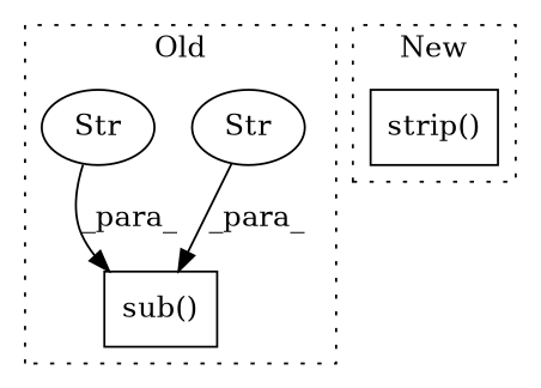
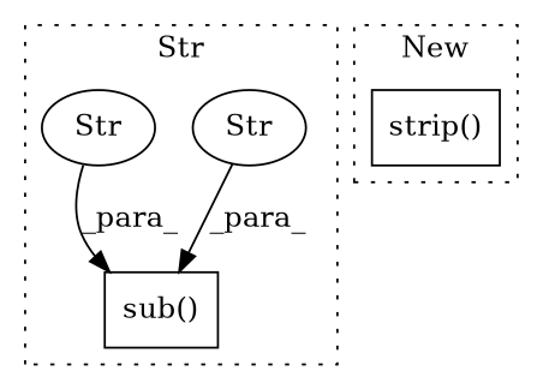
  digraph {
    node [a=75 shape=box]
    n1 [l="7,1" label="sub()" s="449,473"]
    n2 [a=66 l=2 label=Str s=465 shape=ellipse]
    n3 [a=66 l=7 label=Str s=456 shape=ellipse]
    n4 [l=12 label="strip()" s=494]
    subgraph cluster_1 {
-     label=Old
+     label=Str
      style=dotted
      n1
      n2
      n3
    }
    subgraph cluster_2 {
      label=New
      style=dotted
      n4
    }
    n2 -> n1 [label=_para_]
    n3 -> n1 [label=_para_]
  }
